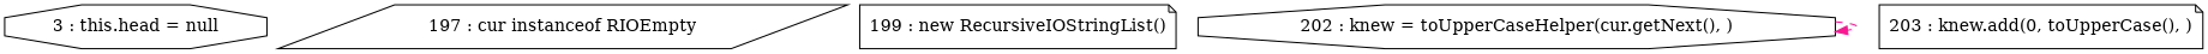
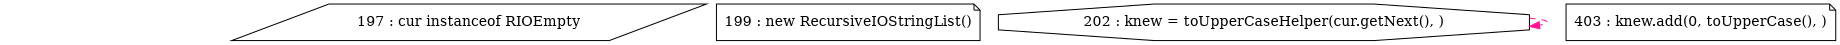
  digraph {
    node [shape=octagon]
-   "3 : this.head = null"
    "197 : cur instanceof RIOEmpty" [shape=parallelogram]
    "199 : new RecursiveIOStringList()" [shape=note]
    "202 : knew = toUpperCaseHelper(cur.getNext(), )"
-   "203 : knew.add(0, toUpperCase(), )" [shape=note]
+   "203 : knew.add(0, toUpperCase(), )" [shape=note label="403 : knew.add(0, toUpperCase(), )"]
    "202 : knew = toUpperCaseHelper(cur.getNext(), )" -> "202 : knew = toUpperCaseHelper(cur.getNext(), )" [style=dashed color=deeppink]
  }
